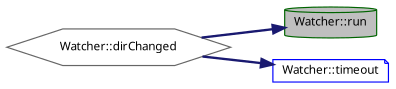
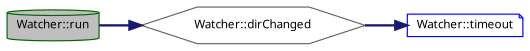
  digraph {
    fontname="Noto Sans"
    rankdir=LR
    node [fillcolor=white fontname="Noto Sans" fontsize=10 style=filled]
    edge [color=midnightblue fontname="Noto Sans" fontsize=10 labelfontname=Helvetica labelfontsize=10 style=bold]
    n1 [color=darkgreen fillcolor=grey75 fontcolor=black height=0.2 label="Watcher::run" shape=cylinder width=0.4]
    n2 [color=gray40 height=0.2 label="Watcher::dirChanged" shape=hexagon width=0.4]
    n3 [color=blue height=0.2 label="Watcher::timeout" shape=note width=0.4]
-   n2 -> n1
+   n1 -> n2
    n2 -> n3
  }
